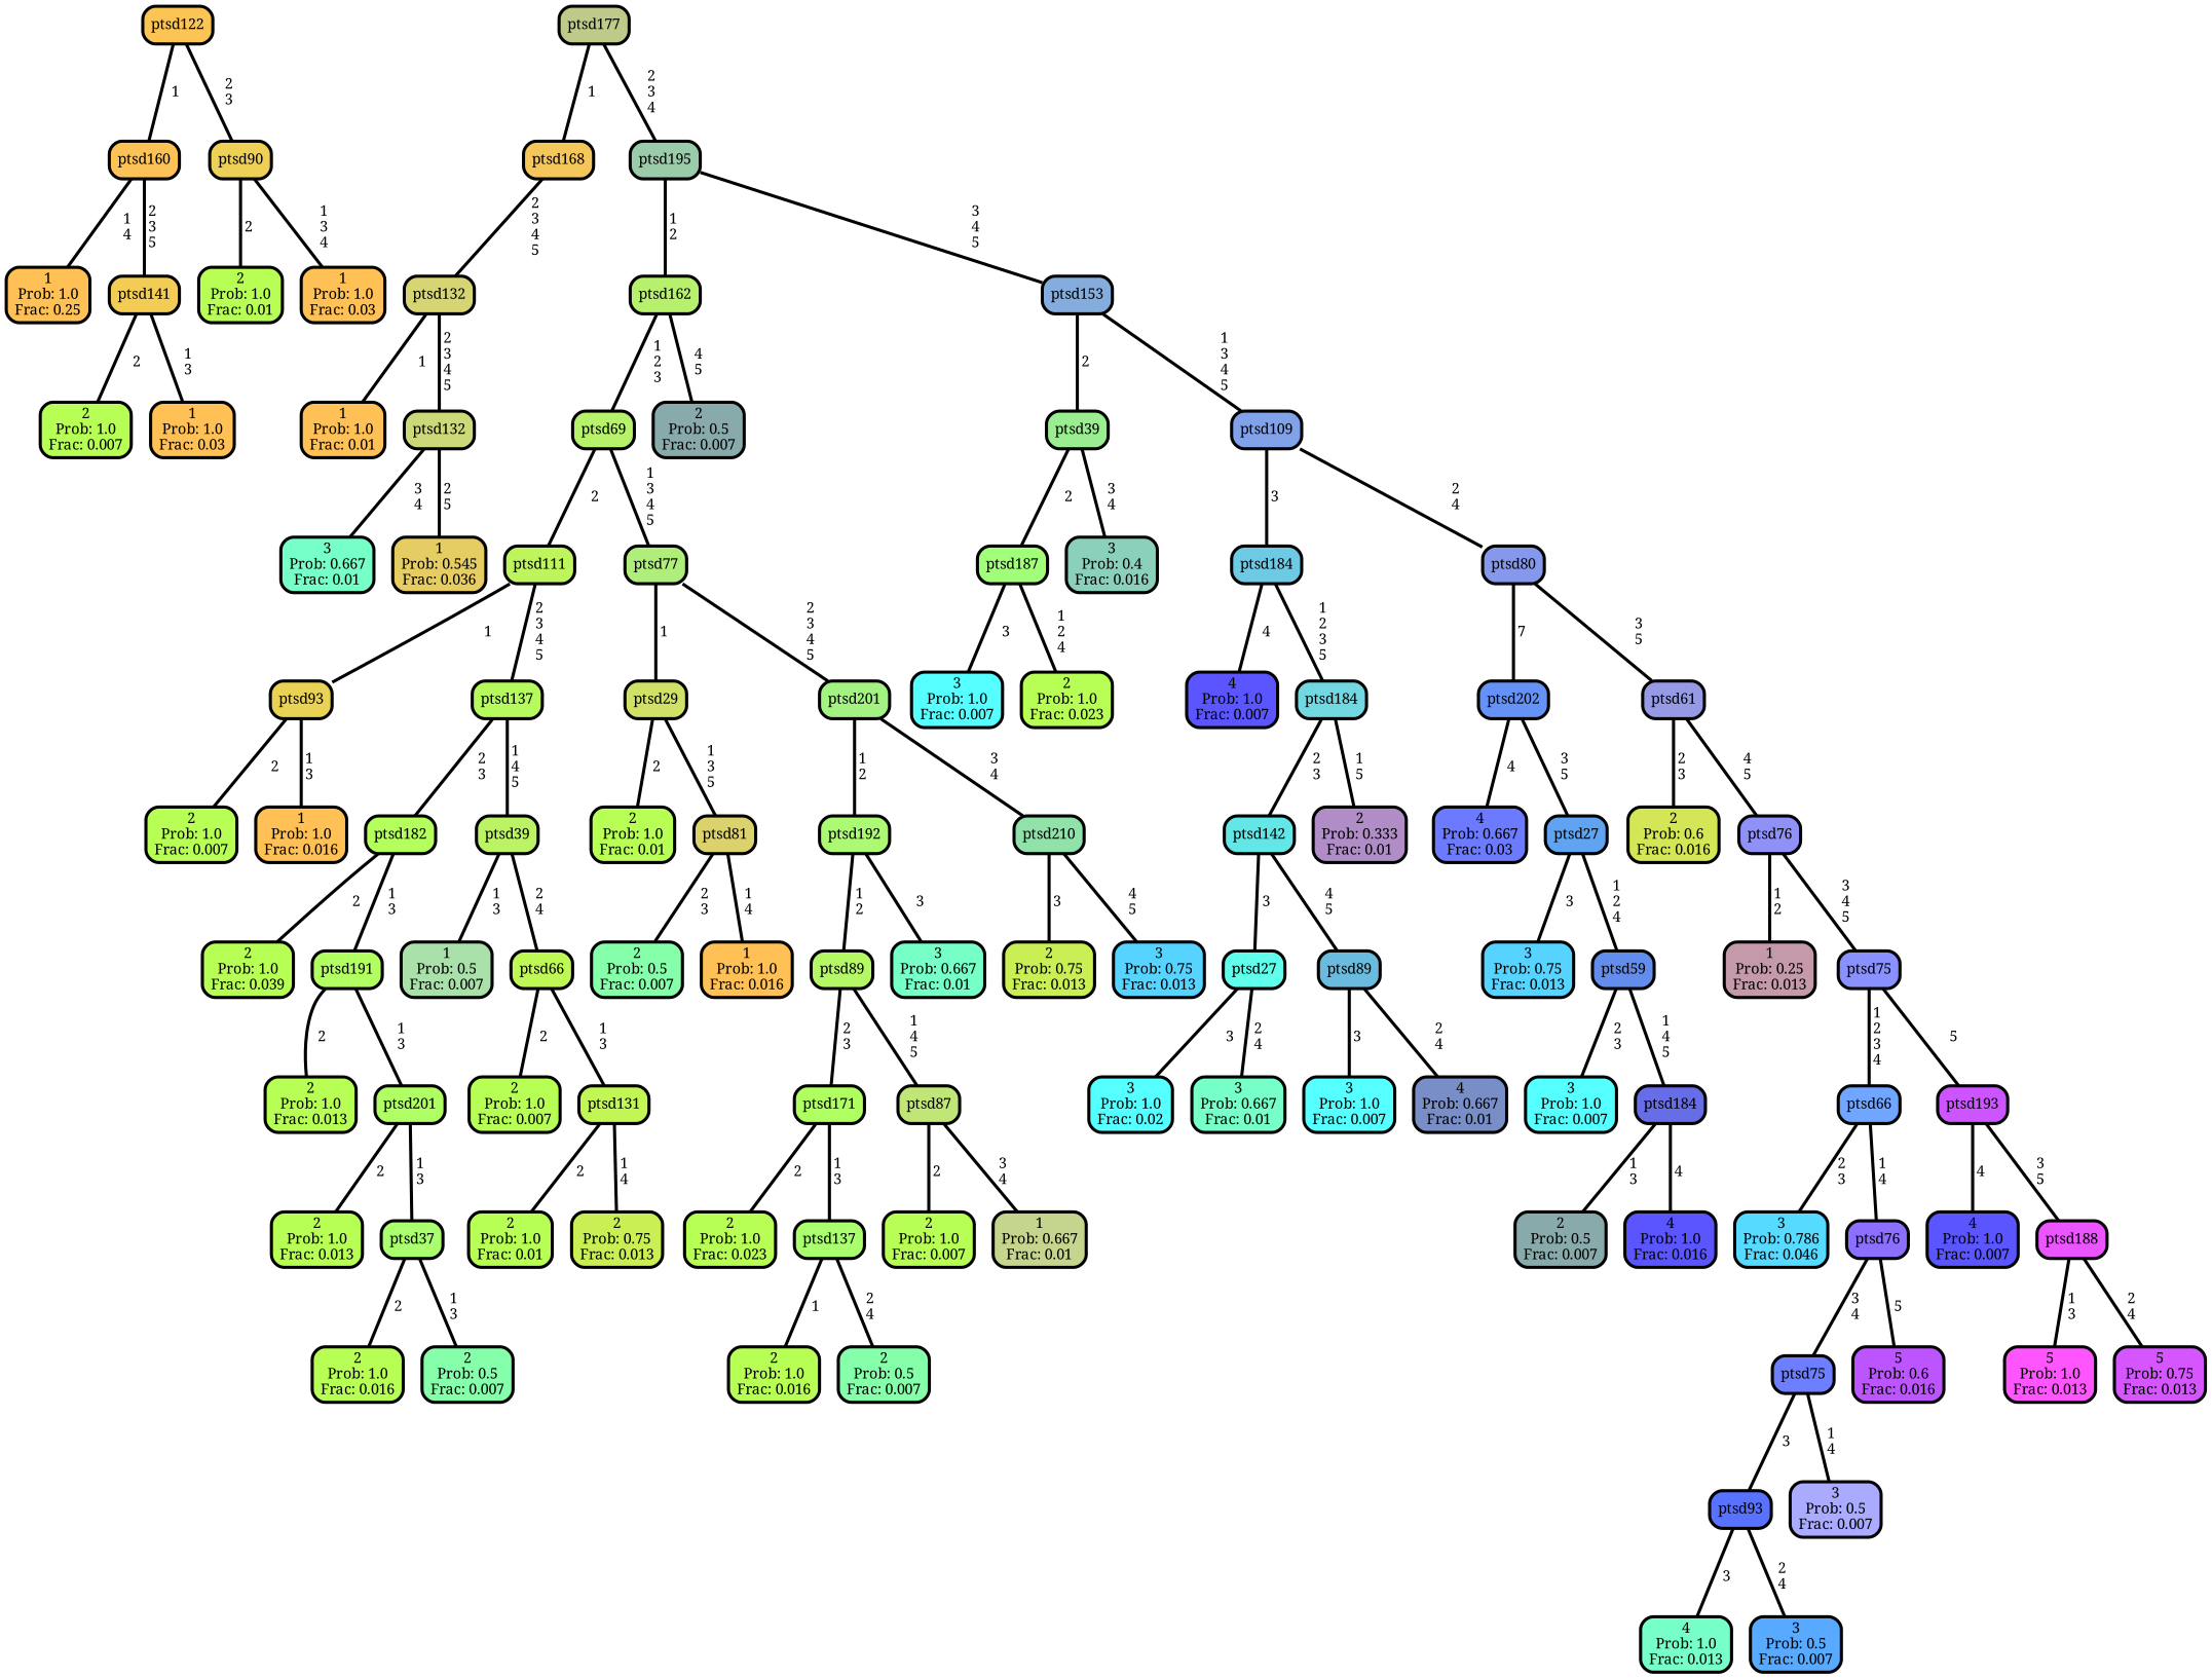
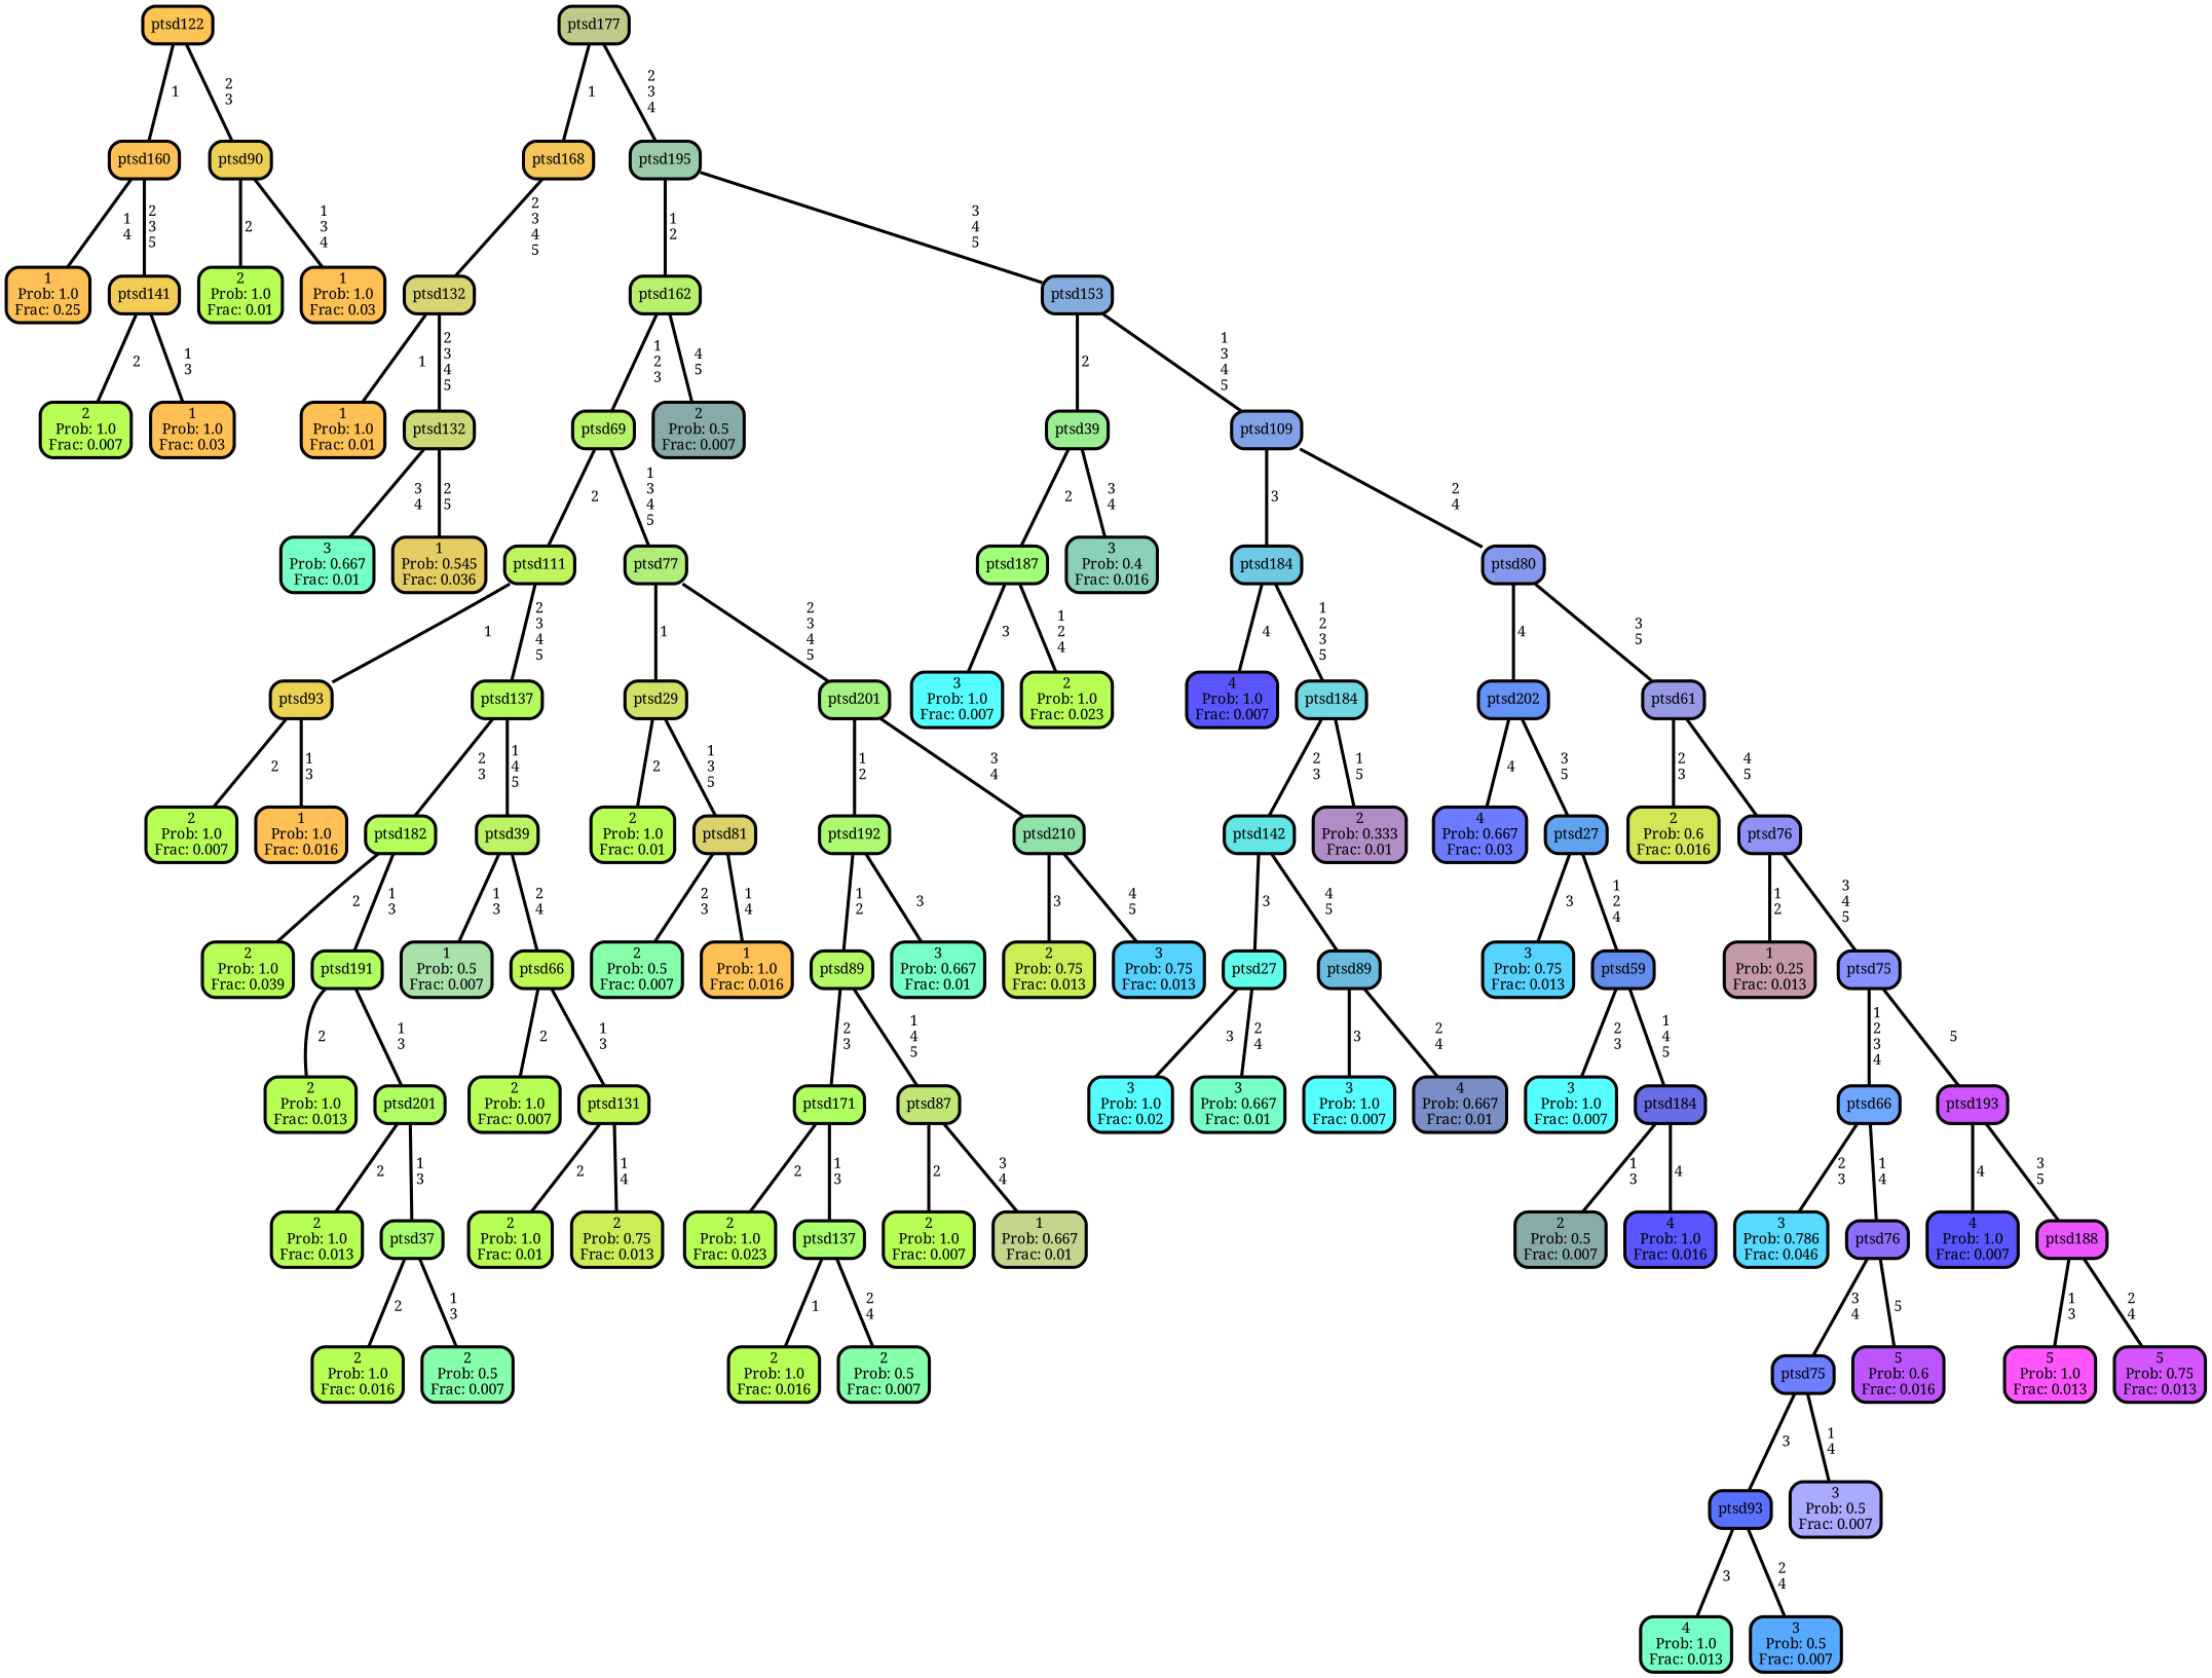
  graph {
    fontname="Noto Serif"
    ranksep="0 equally"
    splines=straight
    node [color=black fillcolor="#b8ff55" fontcolor=black fontname="Noto Serif" penwidth=3 shape=box style="filled, rounded"]
    edge [color=black fontname="Noto Serif" penwidth=3]
    n1 [fillcolor="#ffc155" label="1\nProb: 1.0\nFrac: 0.25"]
    n2 [fillcolor="#fdc255" label=ptsd160]
    n3 [fillcolor="#f2cc55" label=ptsd141]
    n4 [label="2\nProb: 1.0\nFrac: 0.007"]
    n5 [fillcolor="#ffc155" label="1\nProb: 1.0\nFrac: 0.03"]
    n6 [fillcolor="#fbc455" label=ptsd122]
    n7 [fillcolor="#edd055" label=ptsd90]
    n8 [label="2\nProb: 1.0\nFrac: 0.01"]
    n9 [fillcolor="#ffc155" label="1\nProb: 1.0\nFrac: 0.03"]
    n10 [fillcolor="#f5c659" label=ptsd168]
    n11 [fillcolor="#d6d473" label=ptsd132]
    n12 [fillcolor="#ffc155" label="1\nProb: 1.0\nFrac: 0.01"]
    n13 [fillcolor="#cdd879" label=ptsd132]
    n14 [fillcolor="#76ffc6" label="3\nProb: 0.667\nFrac: 0.01"]
    n15 [fillcolor="#e5cd64" label="1\nProb: 0.545\nFrac: 0.036"]
    n16 [fillcolor="#beca8a" label=ptsd177]
    n17 [fillcolor="#9bcca9" label=ptsd195]
    n18 [fillcolor="#b6f06c" label=ptsd162]
    n19 [fillcolor="#84addd" label=ptsd153]
    n20 [label="2\nProb: 1.0\nFrac: 0.007"]
    n21 [fillcolor="#ead255" label=ptsd93]
    n22 [fillcolor="#ffc155" label="1\nProb: 1.0\nFrac: 0.016"]
    n23 [fillcolor="#bef55c" label=ptsd111]
    n24 [fillcolor="#b6fb5d" label=ptsd137]
    n25 [fillcolor="#b4ff5b" label=ptsd182]
    n26 [fillcolor="#bbf364" label=ptsd39]
    n27 [label="2\nProb: 1.0\nFrac: 0.039"]
    n28 [fillcolor="#b1ff60" label=ptsd191]
    n29 [label="2\nProb: 1.0\nFrac: 0.013"]
    n30 [fillcolor="#afff64" label=ptsd201]
    n31 [label="2\nProb: 1.0\nFrac: 0.013"]
    n32 [fillcolor="#a9ff6d" label=ptsd37]
    n33 [label="2\nProb: 1.0\nFrac: 0.016"]
    n34 [fillcolor="#86ffaa" label="2\nProb: 0.5\nFrac: 0.007"]
    n35 [fillcolor="#aae0aa" label="1\nProb: 0.5\nFrac: 0.007"]
    n36 [fillcolor="#bff855" label=ptsd66]
    n37 [label="2\nProb: 1.0\nFrac: 0.007"]
    n38 [fillcolor="#c2f655" label=ptsd131]
    n39 [label="2\nProb: 1.0\nFrac: 0.01"]
    n40 [fillcolor="#c9ef55" label="2\nProb: 0.75\nFrac: 0.013"]
    n41 [fillcolor="#b7f26b" label=ptsd69]
    n42 [fillcolor="#b0ee7b" label=ptsd77]
    n43 [fillcolor="#d1e066" label=ptsd29]
    n44 [fillcolor="#a4f382" label=ptsd201]
    n45 [label="2\nProb: 1.0\nFrac: 0.01"]
    n46 [fillcolor="#dcd26d" label=ptsd81]
    n47 [fillcolor="#86ffaa" label="2\nProb: 0.5\nFrac: 0.007"]
    n48 [fillcolor="#ffc155" label="1\nProb: 1.0\nFrac: 0.016"]
    n49 [fillcolor="#acf973" label=ptsd192]
    n50 [fillcolor="#90e2aa" label=ptsd210]
    n51 [label="2\nProb: 1.0\nFrac: 0.023"]
    n52 [fillcolor="#b0ff61" label=ptsd171]
    n53 [fillcolor="#a9ff6d" label=ptsd137]
    n54 [label="2\nProb: 1.0\nFrac: 0.016"]
    n55 [fillcolor="#86ffaa" label="2\nProb: 0.5\nFrac: 0.007"]
    n56 [fillcolor="#b5f866" label=ptsd89]
    n57 [fillcolor="#c0e677" label=ptsd87]
    n58 [label="2\nProb: 1.0\nFrac: 0.007"]
    n59 [fillcolor="#c6d58d" label="1\nProb: 0.667\nFrac: 0.01"]
    n60 [fillcolor="#76ffc6" label="3\nProb: 0.667\nFrac: 0.01"]
    n61 [fillcolor="#c9ef55" label="2\nProb: 0.75\nFrac: 0.013"]
    n62 [fillcolor="#56d4ff" label="3\nProb: 0.75\nFrac: 0.013"]
    n63 [fillcolor="#89aaaa" label="2\nProb: 0.5\nFrac: 0.007"]
    n64 [fillcolor="#9aee91" label=ptsd39]
    n65 [fillcolor="#81a2e9" label=ptsd109]
    n66 [fillcolor="#55ffff" label="3\nProb: 1.0\nFrac: 0.007"]
    n67 [fillcolor="#a2ff7a" label=ptsd187]
    n68 [label="2\nProb: 1.0\nFrac: 0.023"]
    n69 [fillcolor="#8bd0bb" label="3\nProb: 0.4\nFrac: 0.016"]
    n70 [fillcolor="#6ec9e4" label=ptsd184]
    n71 [fillcolor="#8698eb" label=ptsd80]
    n72 [fillcolor="#5a55ff" label="4\nProb: 1.0\nFrac: 0.007"]
    n73 [fillcolor="#71d7e1" label=ptsd184]
    n74 [fillcolor="#63e6e6" label=ptsd142]
    n75 [fillcolor="#b08dc6" label="2\nProb: 0.333\nFrac: 0.01"]
    n76 [fillcolor="#55ffff" label="3\nProb: 1.0\nFrac: 0.02"]
    n77 [fillcolor="#60ffec" label=ptsd27]
    n78 [fillcolor="#76ffc6" label="3\nProb: 0.667\nFrac: 0.01"]
    n79 [fillcolor="#6abbdd" label=ptsd89]
    n80 [fillcolor="#55ffff" label="3\nProb: 1.0\nFrac: 0.007"]
    n81 [fillcolor="#798dc6" label="4\nProb: 0.667\nFrac: 0.01"]
    n82 [fillcolor="#6492f7" label=ptsd202]
    n83 [fillcolor="#969ae5" label=ptsd61]
    n84 [fillcolor="#6b7aff" label="4\nProb: 0.667\nFrac: 0.03"]
    n85 [fillcolor="#5fa3f1" label=ptsd27]
    n86 [fillcolor="#56d4ff" label="3\nProb: 0.75\nFrac: 0.013"]
    n87 [fillcolor="#638dec" label=ptsd59]
    n88 [fillcolor="#55ffff" label="3\nProb: 1.0\nFrac: 0.007"]
    n89 [fillcolor="#676de6" label=ptsd184]
    n90 [fillcolor="#89aaaa" label="2\nProb: 0.5\nFrac: 0.007"]
    n91 [fillcolor="#5a55ff" label="4\nProb: 1.0\nFrac: 0.016"]
    n92 [fillcolor="#d4e655" label="2\nProb: 0.6\nFrac: 0.016"]
    n93 [fillcolor="#8f91f6" label=ptsd76]
    n94 [fillcolor="#c49aaa" label="1\nProb: 0.25\nFrac: 0.013"]
    n95 [fillcolor="#8990ff" label=ptsd75]
    n96 [fillcolor="#70a6ff" label=ptsd66]
    n97 [fillcolor="#cd55ff" label=ptsd193]
    n98 [fillcolor="#56daff" label="3\nProb: 0.786\nFrac: 0.046"]
    n99 [fillcolor="#8c6fff" label=ptsd76]
    n100 [fillcolor="#6d7fff" label=ptsd75]
    n101 [fillcolor="#bd55ff" label="5\nProb: 0.6\nFrac: 0.016"]
    n102 [fillcolor="#76ffc6" label="4\nProb: 1.0\nFrac: 0.013"]
    n103 [fillcolor="#5971ff" label=ptsd93]
    n104 [fillcolor="#57aaff" label="3\nProb: 0.5\nFrac: 0.007"]
    n105 [fillcolor="#aaaaff" label="3\nProb: 0.5\nFrac: 0.007"]
    n106 [fillcolor="#5a55ff" label="4\nProb: 1.0\nFrac: 0.007"]
    n107 [fillcolor="#ea55ff" label=ptsd188]
    n108 [fillcolor="#ff55ff" label="5\nProb: 1.0\nFrac: 0.013"]
    n109 [fillcolor="#d555ff" label="5\nProb: 0.75\nFrac: 0.013"]
    subgraph sub_1 {
      rank=same
    }
    n2 -- n1 [label=" 1\n 4"]
    n2 -- n3 [label=" 2\n 3\n 5"]
    n3 -- n4 [label=" 2"]
    n3 -- n5 [label=" 1\n 3"]
    n6 -- n2 [label=" 1"]
    n6 -- n7 [label=" 2\n 3"]
    n7 -- n8 [label=" 2"]
    n7 -- n9 [label=" 1\n 3\n 4"]
    n10 -- n11 [label=" 2\n 3\n 4\n 5"]
    n11 -- n12 [label=" 1"]
    n11 -- n13 [label=" 2\n 3\n 4\n 5"]
    n13 -- n14 [label=" 3\n 4"]
    n13 -- n15 [label=" 2\n 5"]
    n16 -- n10 [label=" 1"]
    n16 -- n17 [label=" 2\n 3\n 4"]
    n17 -- n18 [label=" 1\n 2"]
    n17 -- n19 [label=" 3\n 4\n 5"]
    n18 -- n41 [label=" 1\n 2\n 3"]
    n18 -- n63 [label=" 4\n 5"]
    n19 -- n64 [label=" 2"]
    n19 -- n65 [label=" 1\n 3\n 4\n 5"]
    n21 -- n20 [label=" 2"]
    n21 -- n22 [label=" 1\n 3"]
    n23 -- n21 [label=" 1"]
    n23 -- n24 [label=" 2\n 3\n 4\n 5"]
    n24 -- n25 [label=" 2\n 3"]
    n24 -- n26 [label=" 1\n 4\n 5"]
    n25 -- n27 [label=" 2"]
    n25 -- n28 [label=" 1\n 3"]
    n26 -- n35 [label=" 1\n 3"]
    n26 -- n36 [label=" 2\n 4"]
    n28 -- n29 [label=" 2"]
    n28 -- n30 [label=" 1\n 3"]
    n30 -- n31 [label=" 2"]
    n30 -- n32 [label=" 1\n 3"]
    n32 -- n33 [label=" 2"]
    n32 -- n34 [label=" 1\n 3"]
    n36 -- n37 [label=" 2"]
    n36 -- n38 [label=" 1\n 3"]
    n38 -- n39 [label=" 2"]
    n38 -- n40 [label=" 1\n 4"]
    n41 -- n23 [label=" 2"]
    n41 -- n42 [label=" 1\n 3\n 4\n 5"]
    n42 -- n43 [label=" 1"]
    n42 -- n44 [label=" 2\n 3\n 4\n 5"]
    n43 -- n45 [label=" 2"]
    n43 -- n46 [label=" 1\n 3\n 5"]
    n44 -- n49 [label=" 1\n 2"]
    n44 -- n50 [label=" 3\n 4"]
    n46 -- n47 [label=" 2\n 3"]
    n46 -- n48 [label=" 1\n 4"]
    n49 -- n56 [label=" 1\n 2"]
    n49 -- n60 [label=" 3"]
    n50 -- n61 [label=" 3"]
    n50 -- n62 [label=" 4\n 5"]
    n52 -- n51 [label=" 2"]
    n52 -- n53 [label=" 1\n 3"]
    n53 -- n54 [label=" 1"]
    n53 -- n55 [label=" 2\n 4"]
    n56 -- n52 [label=" 2\n 3"]
    n56 -- n57 [label=" 1\n 4\n 5"]
    n57 -- n58 [label=" 2"]
    n57 -- n59 [label=" 3\n 4"]
    n64 -- n67 [label=" 2"]
    n64 -- n69 [label=" 3\n 4"]
    n65 -- n70 [label=" 3"]
    n65 -- n71 [label=" 2\n 4"]
    n67 -- n66 [label=" 3"]
    n67 -- n68 [label=" 1\n 2\n 4"]
    n70 -- n72 [label=" 4"]
    n70 -- n73 [label=" 1\n 2\n 3\n 5"]
-   n71 -- n82 [label=" 7"]
+   n71 -- n82 [label=" 4"]
    n71 -- n83 [label=" 3\n 5"]
    n73 -- n74 [label=" 2\n 3"]
    n73 -- n75 [label=" 1\n 5"]
    n74 -- n77 [label=" 3"]
    n74 -- n79 [label=" 4\n 5"]
    n77 -- n76 [label=" 3"]
    n77 -- n78 [label=" 2\n 4"]
    n79 -- n80 [label=" 3"]
    n79 -- n81 [label=" 2\n 4"]
    n82 -- n84 [label=" 4"]
    n82 -- n85 [label=" 3\n 5"]
    n83 -- n92 [label=" 2\n 3"]
    n83 -- n93 [label=" 4\n 5"]
    n85 -- n86 [label=" 3"]
    n85 -- n87 [label=" 1\n 2\n 4"]
    n87 -- n88 [label=" 2\n 3"]
    n87 -- n89 [label=" 1\n 4\n 5"]
    n89 -- n90 [label=" 1\n 3"]
    n89 -- n91 [label=" 4"]
    n93 -- n94 [label=" 1\n 2"]
    n93 -- n95 [label=" 3\n 4\n 5"]
    n95 -- n96 [label=" 1\n 2\n 3\n 4"]
    n95 -- n97 [label=" 5"]
    n96 -- n98 [label=" 2\n 3"]
    n96 -- n99 [label=" 1\n 4"]
    n97 -- n106 [label=" 4"]
    n97 -- n107 [label=" 3\n 5"]
    n99 -- n100 [label=" 3\n 4"]
    n99 -- n101 [label=" 5"]
    n100 -- n103 [label=" 3"]
    n100 -- n105 [label=" 1\n 4"]
    n103 -- n102 [label=" 3"]
    n103 -- n104 [label=" 2\n 4"]
    n107 -- n108 [label=" 1\n 3"]
    n107 -- n109 [label=" 2\n 4"]
  }
